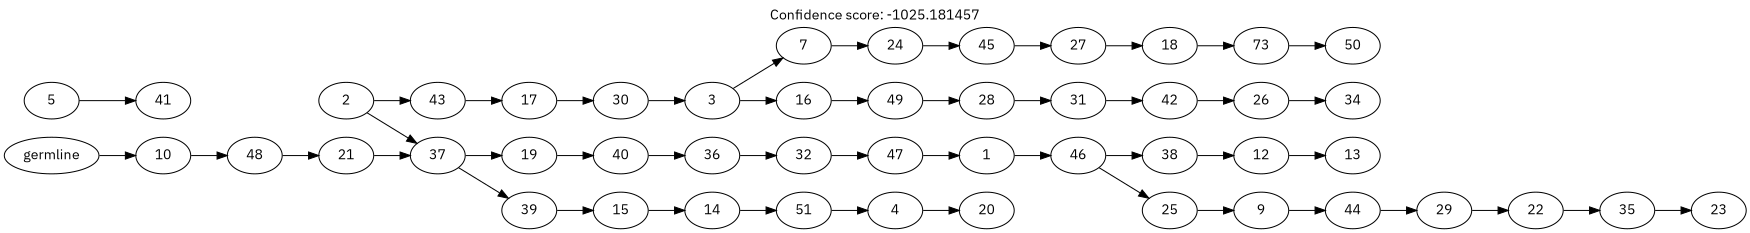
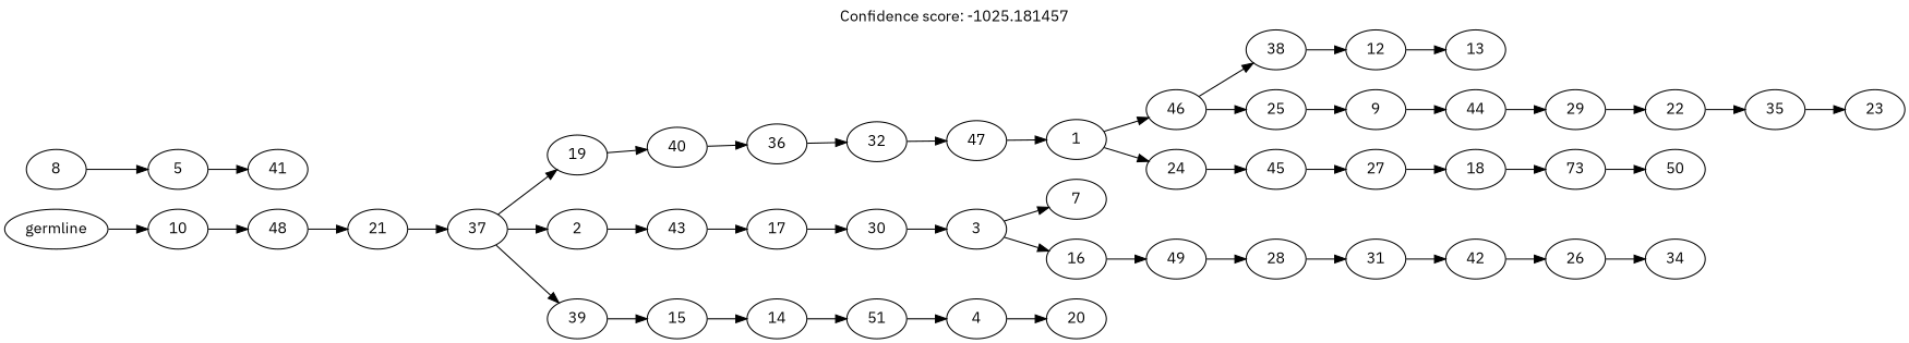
  digraph {
    fontname="IBM Plex Sans"
    label="Confidence score: -1025.181457"
    labelloc=t
    rankdir=LR
    node [fontname="IBM Plex Sans"]
    edge [fontname="IBM Plex Sans"]
    n1 [label=12]
    n2 [label=13]
    n3 [label=38]
    n4 [label=35]
    n5 [label=23]
    n6 [label=22]
    n7 [label=29]
    n8 [label=44]
    n9 [label=9]
    n10 [label=25]
    n11 [label=46]
    n12 [label=1]
    n13 [label=47]
    n14 [label=32]
    n15 [label=36]
    n16 [label=40]
    n17 [label=19]
    n18 [label=73]
    n19 [label=50]
    n20 [label=18]
    n21 [label=27]
    n22 [label=45]
    n23 [label=24]
    n24 [label=7]
    n25 [label=26]
    n26 [label=34]
    n27 [label=42]
    n28 [label=31]
    n29 [label=28]
    n30 [label=49]
    n31 [label=16]
    n32 [label=3]
    n33 [label=30]
    n34 [label=17]
    n35 [label=43]
    n36 [label=2]
    n37 [label=5]
    n38 [label=41]
+   n39 [label=8]
    n40 [label=20]
    n41 [label=4]
    n42 [label=51]
    n43 [label=14]
    n44 [label=15]
    n45 [label=39]
    n46 [label=37]
    n47 [label=21]
    n48 [label=48]
    n49 [label=10]
    n50 [label=germline]
    n1 -> n2
    n3 -> n1
    n4 -> n5
    n6 -> n4
    n7 -> n6
    n8 -> n7
    n9 -> n8
    n10 -> n9
    n11 -> n3
    n11 -> n10
    n12 -> n11
    n13 -> n12
    n14 -> n13
    n15 -> n14
    n16 -> n15
    n17 -> n16
    n18 -> n19
    n20 -> n18
    n21 -> n20
    n22 -> n21
    n23 -> n22
-   n24 -> n23
+   n12 -> n23
    n25 -> n26
    n27 -> n25
    n28 -> n27
    n29 -> n28
    n30 -> n29
    n31 -> n30
    n32 -> n24
    n32 -> n31
    n33 -> n32
    n34 -> n33
    n35 -> n34
    n36 -> n35
    n37 -> n38
+   n39 -> n37
    n41 -> n40
    n42 -> n41
    n43 -> n42
    n44 -> n43
    n45 -> n44
    n46 -> n17
-   n36 -> n46
+   n46 -> n36
    n46 -> n45
    n47 -> n46
    n48 -> n47
    n49 -> n48
    n50 -> n49
  }
